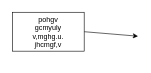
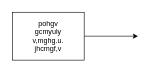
  <mxCell id="0" />
  <mxCell id="1" parent="0" />
  <mxCell id="2" style="edgeStyle=none;html=1;exitX=1;exitY=0.5;exitDx=0;exitDy=0;" edge="1" parent="1" source="3"><mxGeometry relative="1" as="geometry"><mxPoint x="230" y="60" as="targetPoint" /></mxGeometry></mxCell>
- <mxCell id="3" value="pohgv&lt;br&gt;gcmyuly&lt;br&gt;v,mghg.u.&lt;br&gt;jhcmgf,v&lt;br&gt;" style="whiteSpace=wrap;html=1;" vertex="1" parent="1"><mxGeometry x="20" y="20" width="120" height="65" as="geometry" /></mxCell>
+ <mxCell id="3" value="pohgv&lt;br&gt;gcmyuly&lt;br&gt;v,mghg.u.&lt;br&gt;jhcmgf,v&lt;br&gt;" style="whiteSpace=wrap;html=1;" vertex="1" parent="1"><mxGeometry x="20" y="20" width="120" height="80" as="geometry" /></mxCell>
